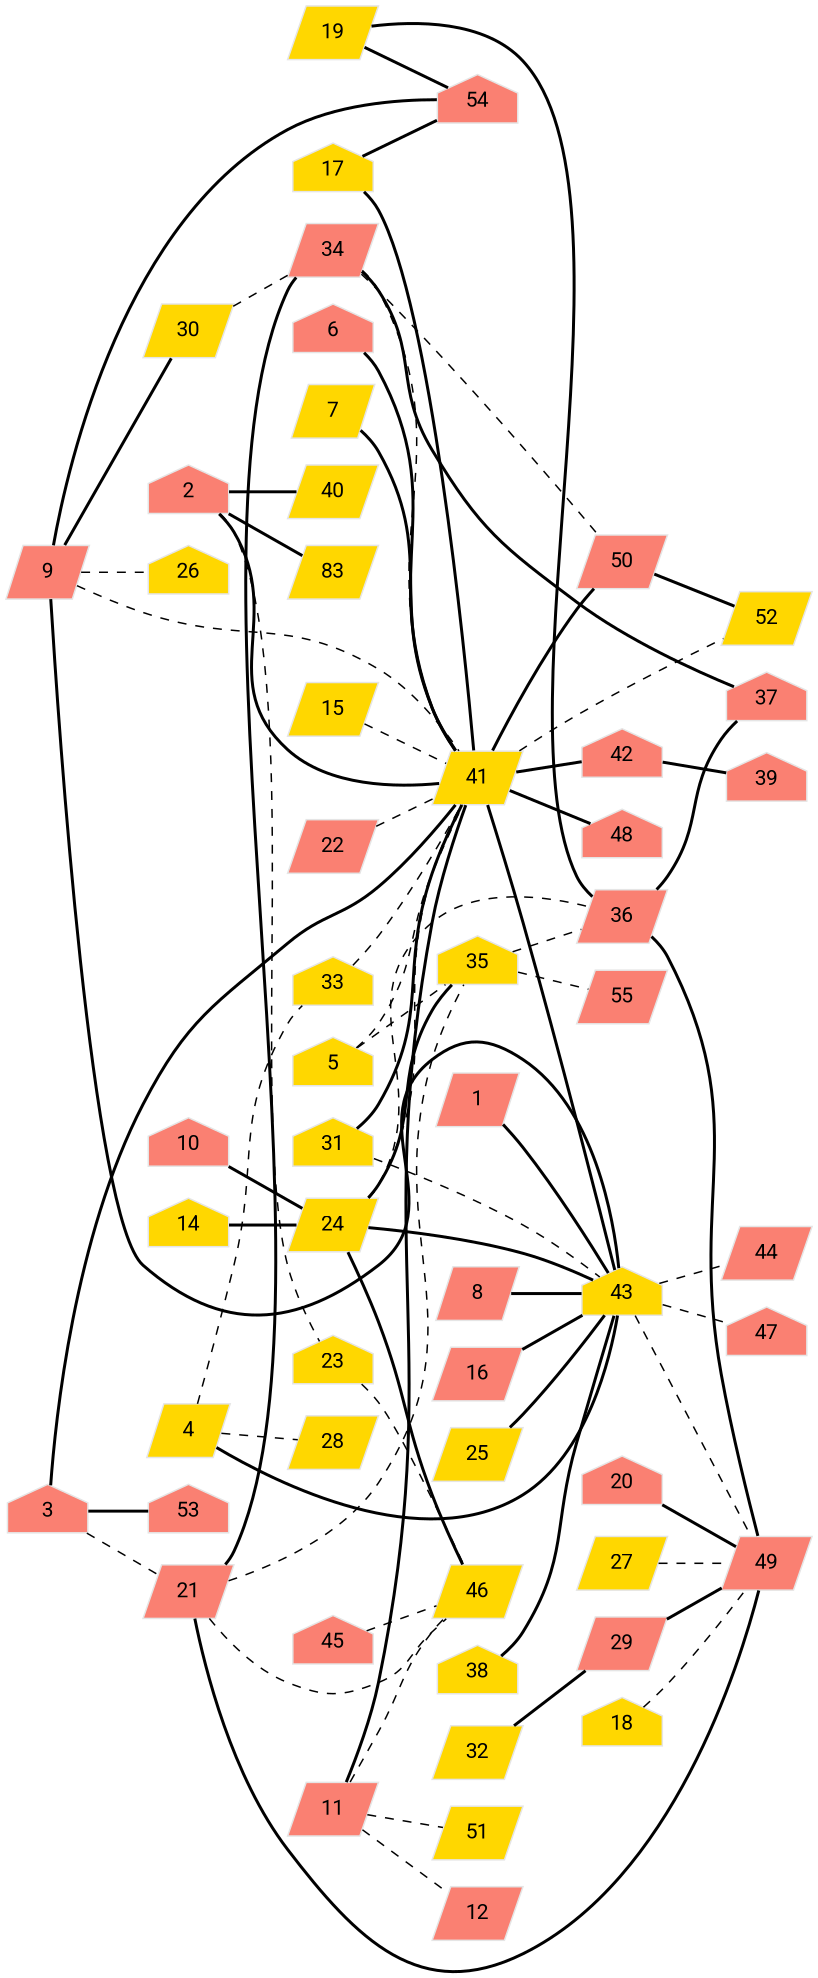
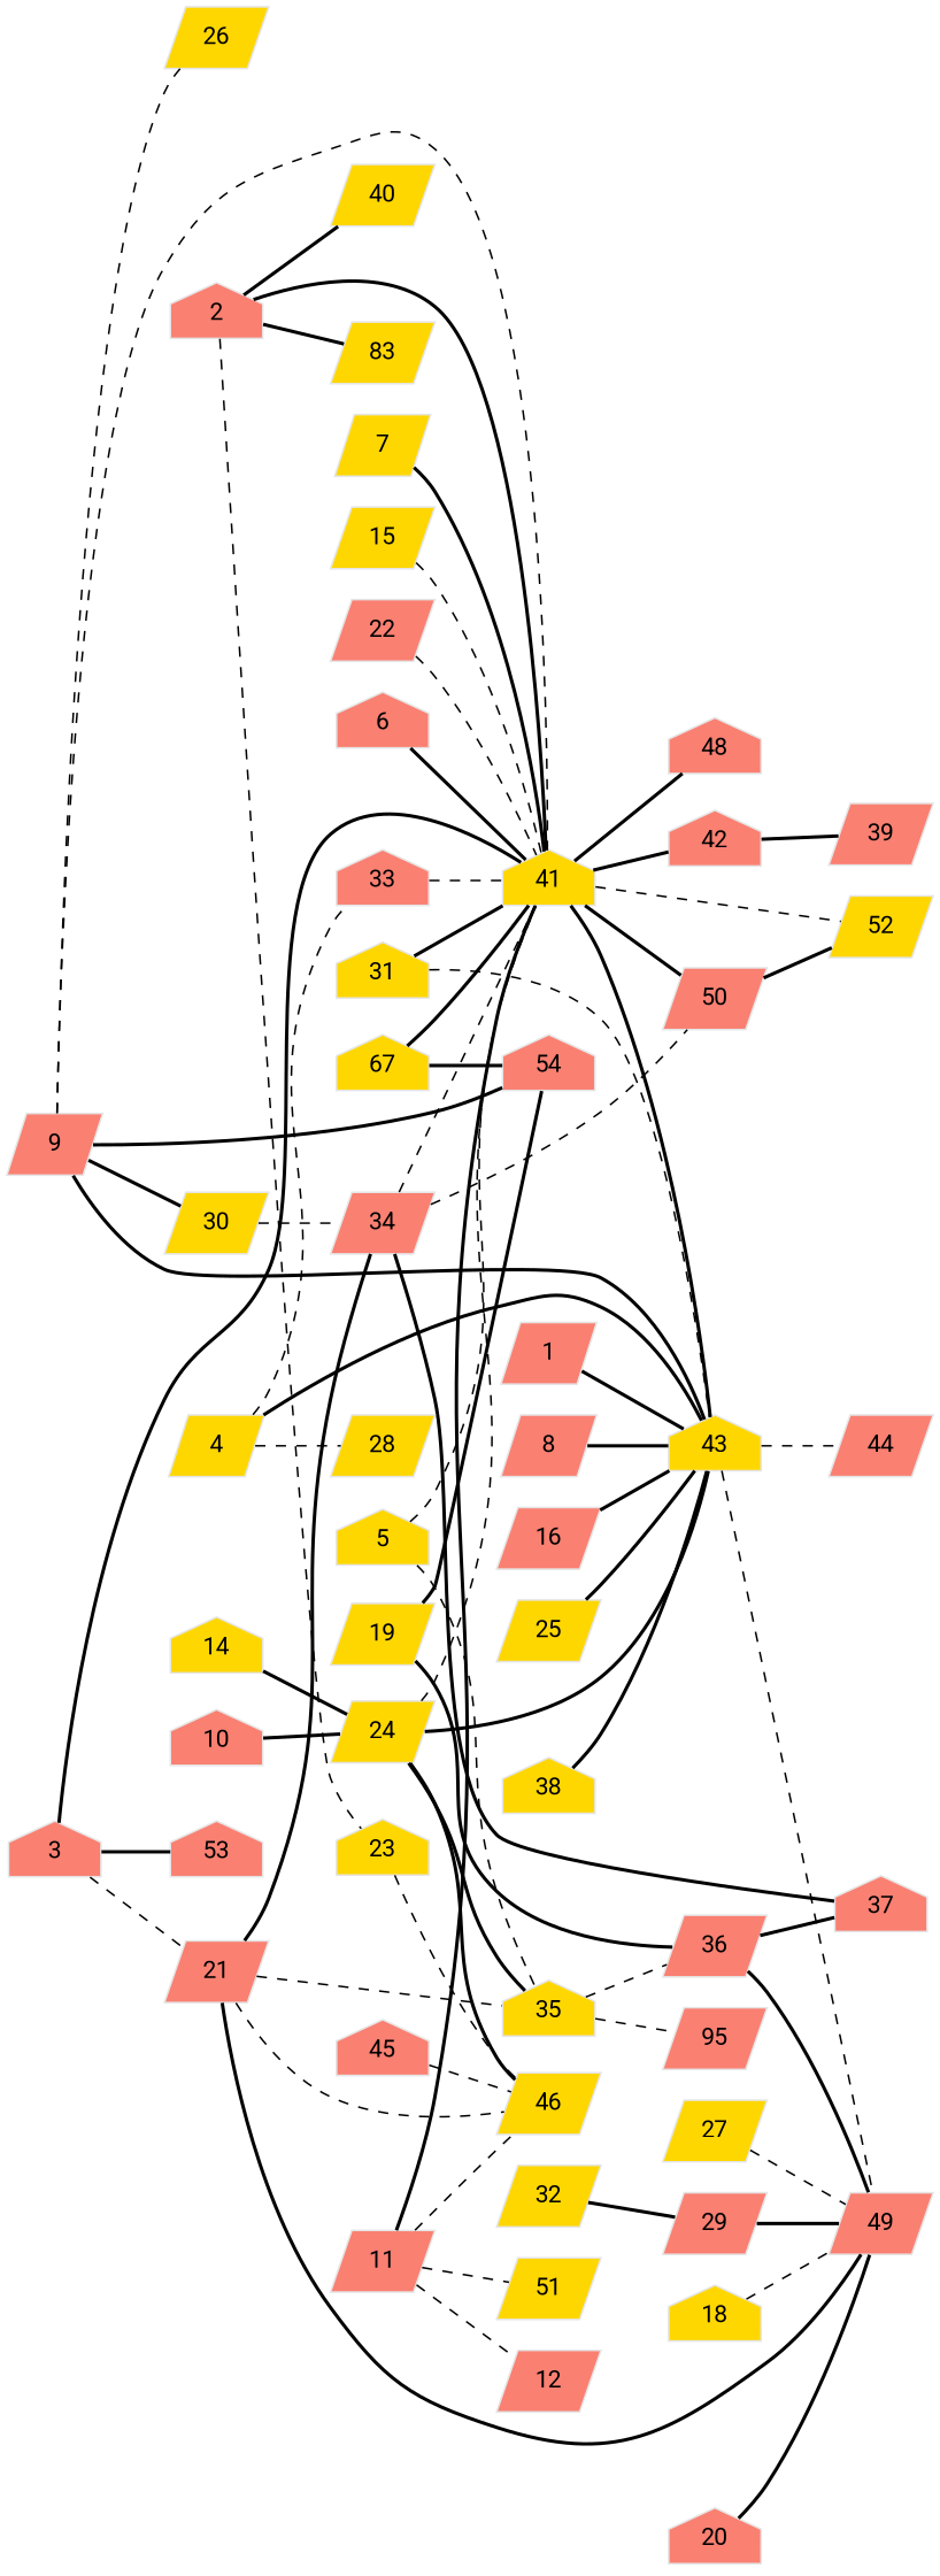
  graph {
    fontname=Roboto
    rankdir=LR
    node [color=gray90 fillcolor=salmon fontname=Roboto shape=parallelogram style=filled]
    edge [fontname=Roboto style=bold weight=1.0]
    43 [fillcolor=gold shape=house]
    1
-   39 [shape=house]
+   39
    49
    44
-   47 [shape=house]
    2 [shape=house]
    n8 [fillcolor=gold label=83]
    23 [fillcolor=gold shape=house]
    40 [fillcolor=gold]
-   41 [fillcolor=gold]
+   41 [fillcolor=gold shape=house]
    46 [fillcolor=gold]
    50
    42 [shape=house]
    48 [shape=house]
    52 [fillcolor=gold]
    3 [shape=house]
    21
    53 [shape=house]
    35 [fillcolor=gold shape=house]
    34
    4 [fillcolor=gold]
    28 [fillcolor=gold]
-   33 [fillcolor=gold shape=house]
+   33 [shape=house]
    5 [fillcolor=gold shape=house]
    36
-   55
+   55 [label=95]
    6 [shape=house]
    7 [fillcolor=gold]
    8
    9
-   26 [fillcolor=gold shape=house]
+   26 [fillcolor=gold]
    30 [fillcolor=gold]
    54 [shape=house]
    10 [shape=house]
    24 [fillcolor=gold]
    11
    12
    51 [fillcolor=gold]
    14 [fillcolor=gold shape=house]
    15 [fillcolor=gold]
    16
-   17 [fillcolor=gold shape=house]
+   17 [fillcolor=gold shape=house label=67]
    18 [fillcolor=gold shape=house]
    19 [fillcolor=gold]
    37 [shape=house]
    20 [shape=house]
    22
    25 [fillcolor=gold]
    27 [fillcolor=gold]
    29
    31 [fillcolor=gold shape=house]
    32 [fillcolor=gold]
    38 [fillcolor=gold shape=house]
    45 [shape=house]
    43 -- 49 [style=dashed]
    43 -- 44 [style=dashed]
-   43 -- 47 [style=dashed]
    1 -- 43
    2 -- n8
    2 -- 23 [style=dashed]
    2 -- 40
    2 -- 41
    23 -- 46 [style=dashed]
    41 -- 43
    41 -- 50
    41 -- 42
    41 -- 48
    41 -- 52 [style=dashed weight=2.0]
    50 -- 52
    42 -- 39
    3 -- 41
    3 -- 21 [style=dashed]
    3 -- 53
    21 -- 49
    21 -- 46 [style=dashed]
    21 -- 35 [style=dashed]
    21 -- 34
    35 -- 36 [style=dashed]
    35 -- 55 [style=dashed]
    34 -- 41 [style=dashed]
    34 -- 50 [style=dashed]
    34 -- 37
    4 -- 43
    4 -- 28 [style=dashed]
    4 -- 33 [style=dashed]
    33 -- 41 [style=dashed weight=2.0]
    5 -- 41 [style=dashed]
    5 -- 35 [style=dashed]
    36 -- 49
    36 -- 37
    6 -- 41
    7 -- 41
    8 -- 43
    9 -- 43
    9 -- 41 [style=dashed]
    9 -- 26 [style=dashed]
    9 -- 30
    9 -- 54
    30 -- 34 [style=dashed]
    10 -- 24
    24 -- 43
    24 -- 41 [style=dashed]
    24 -- 46
    24 -- 35
-   24 -- 36 [style=dashed]
    11 -- 41
    11 -- 46 [style=dashed]
    11 -- 12 [style=dashed]
    11 -- 51 [style=dashed]
    14 -- 24
    15 -- 41 [style=dashed]
    16 -- 43
    17 -- 41
    17 -- 54
    18 -- 49 [style=dashed]
    19 -- 36
    19 -- 54
    20 -- 49
    22 -- 41 [style=dashed]
    25 -- 43
    27 -- 49 [style=dashed]
    29 -- 49
    31 -- 43 [style=dashed]
    31 -- 41
    32 -- 29
    38 -- 43
    45 -- 46 [style=dashed]
  }
